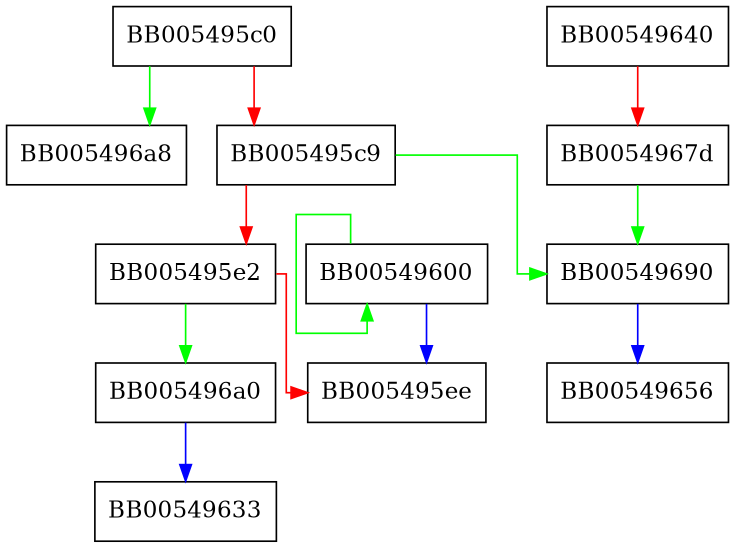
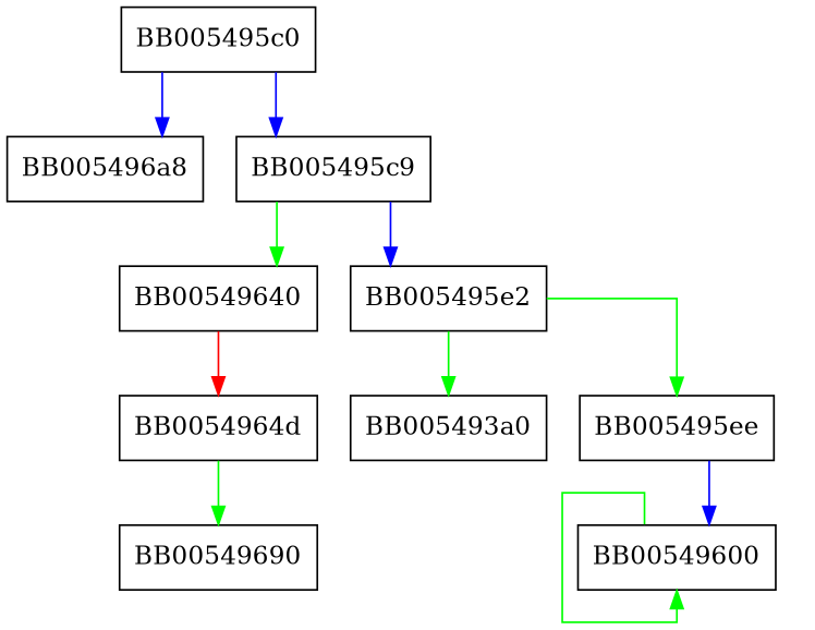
  digraph {
    fontname="DejaVu Serif"
    splines=ortho
    node [fontname="DejaVu Serif" shape=box]
    edge [color=green fontname="DejaVu Serif"]
    BB005495c0
    BB005496a8
    BB005495c9
    BB00549640
    BB005495e2
-   BB0054964d [label=BB0054967d]
-   BB005496a0
+   BB0054964d
+   BB005496a0 [label=BB005493a0]
    BB005495ee
    BB00549690
-   BB00549633
    BB00549600
-   BB00549656
-   BB005495c0 -> BB005496a8
-   BB005495c0 -> BB005495c9 [color=red]
-   BB005495c9 -> BB00549690
-   BB005495c9 -> BB005495e2 [color=red]
+   BB005495c0 -> BB005496a8 [color=blue]
+   BB005495c0 -> BB005495c9 [color=blue]
+   BB005495c9 -> BB00549640
+   BB005495c9 -> BB005495e2 [color=blue]
    BB00549640 -> BB0054964d [color=red]
    BB005495e2 -> BB005496a0
-   BB005495e2 -> BB005495ee [color=red]
+   BB005495e2 -> BB005495ee
    BB0054964d -> BB00549690
-   BB005496a0 -> BB00549633 [color=blue]
-   BB00549600 -> BB005495ee [color=blue]
-   BB00549690 -> BB00549656 [color=blue]
+   BB005495ee -> BB00549600 [color=blue]
    BB00549600 -> BB00549600
  }
